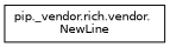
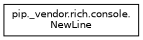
  digraph {
    rankdir=LR
-   n1 [color=black fillcolor=white fontname=Helvetica fontsize=10 height=0.2 label="pip._vendor.rich.vendor.\lNewLine" shape=record style=filled width=0.4]
+   n1 [color=black fillcolor=white fontname=Helvetica fontsize=10 height=0.2 label="pip._vendor.rich.console.\lNewLine" shape=record style=filled width=0.4]
  }
